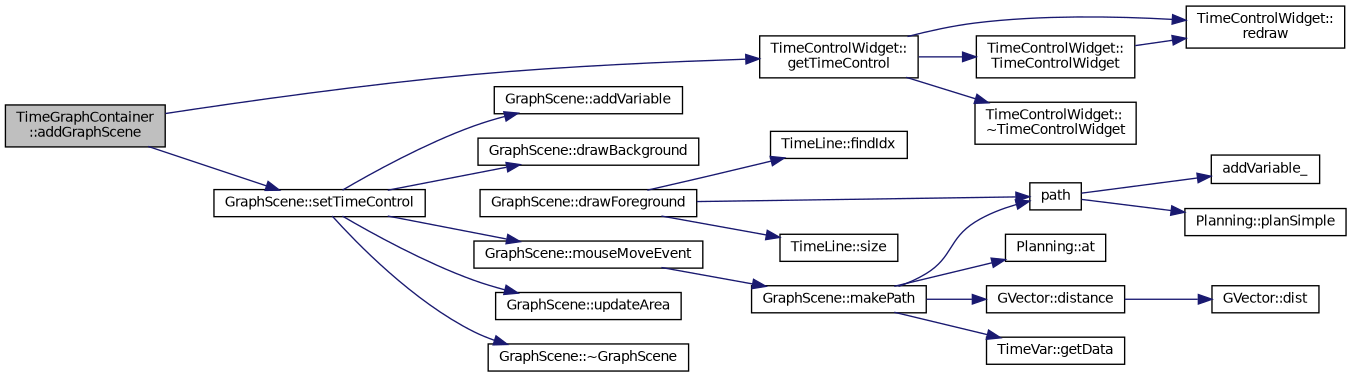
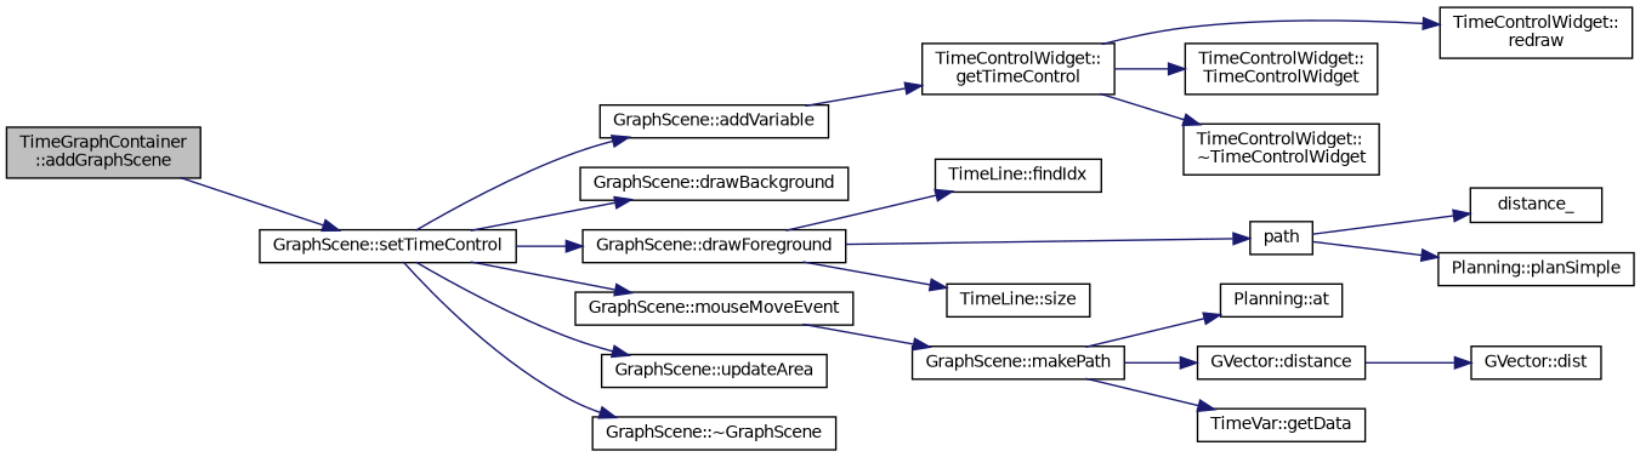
  digraph {
    rankdir=LR
    node [color=black fillcolor=white fontname=Helvetica fontsize=10 shape=record style=filled]
    edge [color=midnightblue fontname=Helvetica fontsize=10 labelfontname=Helvetica labelfontsize=10 style=solid]
    n1 [fillcolor=grey75 fontcolor=black height=0.2 label="TimeGraphContainer\l::addGraphScene" width=0.4]
    n2 [height=0.2 label="TimeControlWidget::\lgetTimeControl" width=0.4]
    n3 [height=0.2 label="GraphScene::setTimeControl" width=0.4]
    n4 [height=0.2 label="TimeControlWidget::\lredraw" width=0.4]
    n5 [height=0.2 label="TimeControlWidget::\lTimeControlWidget" width=0.4]
    n6 [height=0.2 label="TimeControlWidget::\l~TimeControlWidget" width=0.4]
    n7 [height=0.2 label="GraphScene::addVariable" width=0.4]
    n8 [height=0.2 label="GraphScene::drawBackground" width=0.4]
    n9 [height=0.2 label="GraphScene::drawForeground" width=0.4]
    n10 [height=0.2 label="GraphScene::mouseMoveEvent" width=0.4]
    n11 [height=0.2 label="GraphScene::updateArea" width=0.4]
    n12 [height=0.2 label="GraphScene::~GraphScene" width=0.4]
    n13 [height=0.2 label="TimeLine::findIdx" width=0.4]
    n14 [height=0.2 label=path width=0.4]
    n15 [height=0.2 label="TimeLine::size" width=0.4]
    n16 [height=0.2 label="GraphScene::makePath" width=0.4]
    n17 [height=0.2 label="Planning::at" width=0.4]
    n18 [height=0.2 label="GVector::distance" width=0.4]
    n19 [height=0.2 label="TimeVar::getData" width=0.4]
-   n20 [height=0.2 label=addVariable_ width=0.4]
+   n20 [height=0.2 label=distance_ width=0.4]
    n21 [height=0.2 label="Planning::planSimple" width=0.4]
    n22 [height=0.2 label="GVector::dist" width=0.4]
-   n1 -> n2
+   n7 -> n2
    n1 -> n3
    n2 -> n4
    n2 -> n5
    n2 -> n6
    n3 -> n7
    n3 -> n8
+   n3 -> n9
    n3 -> n10
    n3 -> n11
    n3 -> n12
-   n5 -> n4
    n9 -> n13
    n9 -> n14
    n9 -> n15
    n10 -> n16
    n14 -> n20
    n14 -> n21
-   n16 -> n14
    n16 -> n17
    n16 -> n18
    n16 -> n19
    n18 -> n22
  }
